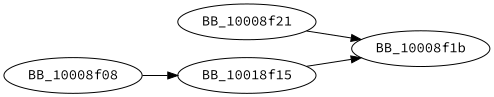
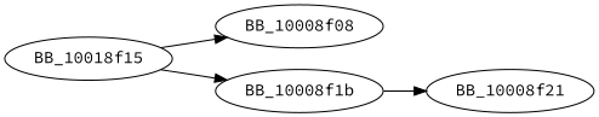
  digraph {
    fontname="Source Code Pro"
    rankdir=LR
    node [fontname="Source Code Pro"]
    edge [fontname="Source Code Pro"]
    n1 [label=BB_10018f15]
    BB_10008f08
    BB_10008f1b
    BB_10008f21
    n1 -> BB_10008f1b
-   BB_10008f08 -> n1
-   BB_10008f21 -> BB_10008f1b
+   n1 -> BB_10008f08
+   BB_10008f1b -> BB_10008f21
  }
